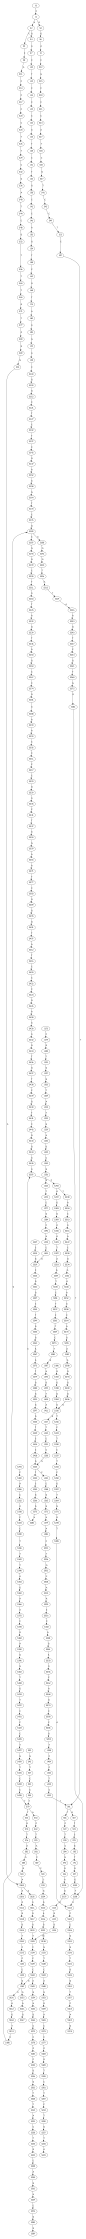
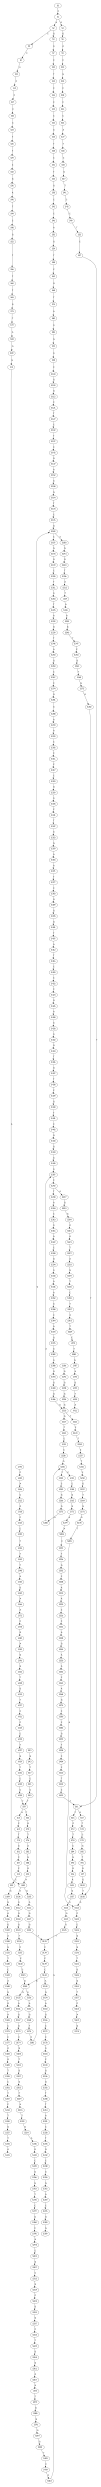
  strict digraph {
    fontname="IBM Plex Sans"
    node [fontname="IBM Plex Sans"]
    edge [fontname="IBM Plex Sans"]
    S0
    S1
    S2
    S3
    S4
    S5
    S6
    S7
    S8
    S9
    S10
    S11
    S12
    S13
    S14
    S15
    S16
    S17
    S18
    S19
    S20
    S21
    S22
    S23
    S24
    S25
    S26
    S27
    S28
    S29
    S30
    S31
    S32
    S33
    S34
    S36
    S37
    S38
    S40
    S41
    S42
    S39
    S43
    S44
    S45
    S46
    S47
    S48
    S49
    S50
    S51
    S52
    S53
    S54
    S55
    S56
    S57
    S58
    S59
    S60
    S61
    S62
    S63
    S64
    S65
    S66
    S67
    S68
    S69
    S70
    S71
    S72
    S73
    S74
    S75
    S76
    S77
    S78
    S79
    S80
    S81
    S82
    S83
    S84
    S85
    S86
    S87
    S88
    S89
    S90
    S91
    S92
    S93
    S94
    S95
    S96
    S97
    S98
    S99
    S100
    S101
    S102
    S103
    S104
    S105
    S106
    S107
    S108
    S109
    S110
    S111
    S112
    S113
    S114
    S115
    S116
    S117
    S118
    S119
    S120
    S121
    S122
    S123
    S124
    S125
    S126
    S127
    S128
    S129
    S130
    S131
    S132
    S133
    S134
    S135
    S136
    S137
    S138
    S139
    S140
    S141
    S142
    S143
    S144
    S145
    S146
    S147
    S148
    S149
    S150
    S151
    S152
    S153
    S154
    S155
    S156
    S157
    S158
    S159
    S160
    S161
    S162
    S163
    S164
    S165
    S166
    S167
    S168
    S169
    S170
    S171
    S172
    S173
    S174
    S175
    S176
    S177
    S178
    S179
    S180
    S182
    S183
    S184
    S185
    S187
    S188
    S189
    S190
    S191
    S186
    S192
    S193
    S194
    S195
    S196
    S197
    S198
    S199
    S200
    S201
    S202
    S203
    S204
    S205
    S206
    S207
    S208
    S209
    S210
    S211
    S212
    S213
    S214
    S215
    S216
    S217
    S218
    S219
    S220
    S221
    S222
    S223
    S224
    S225
    S226
    S227
    S228
    S229
    S230
    S231
    S232
    S233
    S234
    S235
    S236
    S237
    S238
    S239
    S240
    S241
    S242
    S243
    S244
    S245
    S246
    S247
    S248
    S249
    S250
    S251
    S252
    S253
    S254
    S255
    S256
    S257
    S258
    S259
    S260
    S261
    S262
    S263
    S264
    S265
    S266
    S267
    S268
    S269
    S270
    S271
    S272
    S273
    S274
    S275
    S276
    S277
    S278
    S279
    S280
    S281
    S282
    S283
    S284
    S285
    S286
    S287
    S288
    S289
    S290
    S291
    S292
    S293
    S295
    S296
    S297
    S298
    S299
    S294
    S300
    S301
    S302
    S303
    S304
    S305
    S306
    S307
    S308
    S309
    S310
    S311
    S312
    S313
    S314
    S315
    S316
    S317
    S318
    S319
    S320
    S321
    S322
    S323
    S324
    S325
    S326
    S327
    S328
    S329
    S330
    S331
    S332
    S333
    S334
    S335
    S336
    S337
    S338
    S339
    S340
    S341
    S342
    S343
    S344
    S345
    S346
    S347
    S348
    S349
    S350
    S351
    S352
    S353
    S354
    S355
    S356
    S357
    S358
    S359
    S360
    S361
    S362
    S363
    S364
    S365
    S366
    S367
    S368
    S369
    S370
    S371
    S372
    S373
    S374
    S375
    S376
    S377
    S378
    S379
    S380
    S381
    S382
    S383
    S384
    S385
    S386
    S387
    S388
    S389
    S390
    S391
    S392
    S393
    S394
    S395
    S396
    S397
    S398
    S399
    S400
    S401
    S402
    S403
    S404
    S405
    S406
    S407
    S408
    S409
    S410
    S411
    S412
    S413
    S414
    S415
    S416
    S417
    S418
    S419
    S420
    S421
    S422
    S423
    S424
    S425
    S426
    S427
    S428
    S429
    S430
    S431
    S432
    S433
    S434
    S435
    S436
    S437
    S438
    S439
    S440
    S441
    S442
    S443
    S444
    S445
    S0 -> S1 [label=C]
    S1 -> S2 [label=A]
    S1 -> S3 [label=G]
    S2 -> S4 [label=G]
    S2 -> S5 [label=C]
    S3 -> S6 [label=G]
    S4 -> S7 [label=A]
    S5 -> S8 [label=C]
    S6 -> S9 [label=A]
    S7 -> S10 [label=C]
    S8 -> S11 [label=A]
    S9 -> S12 [label=C]
    S10 -> S13 [label=T]
    S11 -> S14 [label=C]
    S12 -> S15 [label=G]
    S13 -> S16 [label=C]
    S14 -> S17 [label=C]
    S15 -> S18 [label=C]
    S16 -> S19 [label=C]
    S17 -> S20 [label=C]
    S18 -> S21 [label=C]
    S19 -> S22 [label=C]
    S20 -> S23 [label=C]
    S21 -> S24 [label=C]
    S22 -> S25 [label=A]
    S23 -> S26 [label=T]
    S24 -> S27 [label=A]
    S25 -> S28 [label=T]
    S26 -> S29 [label=T]
    S27 -> S30 [label=T]
    S28 -> S31 [label=C]
    S29 -> S32 [label=C]
    S30 -> S33 [label=C]
    S31 -> S34 [label=T]
    S32 -> S36 [label=G]
    S33 -> S37 [label=G]
    S34 -> S38 [label=G]
    S36 -> S40 [label=A]
    S37 -> S41 [label=T]
    S38 -> S42 [label=C]
    S40 -> S44 [label=T]
    S41 -> S45 [label=C]
    S42 -> S46 [label=C]
    S39 -> S43 [label=G]
    S43 -> S47 [label=T]
    S44 -> S48 [label=C]
    S45 -> S49 [label=C]
    S46 -> S50 [label=A]
    S47 -> S51 [label=C]
    S48 -> S52 [label=G]
    S49 -> S53 [label=T]
    S50 -> S54 [label=G]
    S51 -> S55 [label=C]
    S52 -> S56 [label=T]
    S53 -> S57 [label=C]
    S54 -> S58 [label=T]
    S55 -> S59 [label=T]
    S56 -> S60 [label=T]
    S57 -> S61 [label=T]
    S58 -> S62 [label=C]
    S59 -> S63 [label=A]
    S59 -> S64 [label=T]
    S60 -> S65 [label=T]
    S61 -> S66 [label=T]
    S61 -> S67 [label=G]
    S62 -> S68 [label=G]
    S63 -> S69 [label=C]
    S64 -> S70 [label=G]
    S65 -> S71 [label=G]
    S66 -> S72 [label=C]
    S67 -> S73 [label=T]
    S68 -> S74 [label=T]
    S69 -> S75 [label=T]
    S70 -> S76 [label=T]
    S71 -> S77 [label=T]
    S72 -> S78 [label=T]
    S73 -> S79 [label=C]
    S74 -> S80 [label=A]
    S75 -> S81 [label=A]
    S76 -> S82 [label=A]
    S77 -> S83 [label=A]
    S78 -> S84 [label=C]
    S79 -> S85 [label=G]
    S80 -> S86 [label=A]
    S81 -> S87 [label=C]
    S82 -> S88 [label=G]
    S83 -> S89 [label=G]
    S84 -> S90 [label=G]
    S85 -> S91 [label=T]
    S86 -> S92 [label=G]
    S87 -> S93 [label=C]
    S88 -> S94 [label=G]
    S89 -> S95 [label=G]
    S90 -> S96 [label=G]
    S91 -> S97 [label=G]
    S92 -> S98 [label=A]
    S93 -> S99 [label=C]
    S94 -> S100 [label=A]
    S95 -> S100 [label=A]
    S96 -> S101 [label=A]
    S97 -> S102 [label=G]
    S98 -> S103 [label=C]
    S99 -> S104 [label=G]
    S100 -> S105 [label=G]
    S100 -> S106 [label=A]
    S101 -> S107 [label=G]
    S102 -> S108 [label=T]
    S103 -> S109 [label=G]
    S104 -> S110 [label=G]
    S105 -> S111 [label=A]
    S106 -> S112 [label=A]
    S107 -> S113 [label=A]
    S108 -> S114 [label=A]
    S109 -> S115 [label=G]
    S110 -> S116 [label=A]
    S111 -> S117 [label=G]
    S112 -> S118 [label=G]
    S113 -> S119 [label=G]
    S114 -> S120 [label=C]
    S115 -> S121 [label=C]
    S116 -> S122 [label=G]
    S117 -> S123 [label=G]
    S118 -> S124 [label=G]
    S119 -> S125 [label=G]
    S120 -> S126 [label=C]
    S121 -> S127 [label=T]
    S122 -> S128 [label=A]
    S123 -> S129 [label=T]
    S124 -> S130 [label=T]
    S125 -> S129 [label=T]
    S126 -> S131 [label=G]
    S127 -> S132 [label=C]
    S128 -> S133 [label=G]
    S129 -> S134 [label=C]
    S130 -> S135 [label=C]
    S131 -> S136 [label=G]
    S132 -> S137 [label=T]
    S133 -> S138 [label=T]
    S134 -> S139 [label=C]
    S135 -> S140 [label=C]
    S136 -> S141 [label=T]
    S137 -> S142 [label=C]
    S138 -> S143 [label=C]
    S139 -> S144 [label=C]
    S140 -> S145 [label=C]
    S141 -> S146 [label=G]
    S142 -> S147 [label=G]
    S143 -> S148 [label=A]
    S144 -> S149 [label=A]
    S144 -> S150 [label=G]
    S145 -> S150 [label=G]
    S146 -> S151 [label=G]
    S147 -> S152 [label=A]
    S148 -> S153 [label=G]
    S149 -> S154 [label=G]
    S150 -> S155 [label=G]
    S150 -> S156 [label=A]
    S151 -> S157 [label=T]
    S152 -> S158 [label=A]
    S153 -> S159 [label=G]
    S154 -> S160 [label=A]
    S155 -> S161 [label=A]
    S156 -> S162 [label=A]
    S157 -> S163 [label=C]
    S158 -> S164 [label=G]
    S159 -> S165 [label=A]
    S160 -> S166 [label=G]
    S161 -> S167 [label=G]
    S162 -> S168 [label=G]
    S163 -> S169 [label=A]
    S164 -> S170 [label=T]
    S165 -> S171 [label=C]
    S166 -> S172 [label=C]
+   S167 -> S173 [label=G]
    S168 -> S174 [label=T]
    S169 -> S175 [label=G]
    S170 -> S176 [label=C]
    S171 -> S177 [label=C]
    S172 -> S178 [label=C]
    S173 -> S179 [label=C]
    S174 -> S180 [label=C]
    S176 -> S182 [label=G]
    S177 -> S183 [label=A]
    S178 -> S184 [label=A]
    S179 -> S185 [label=G]
    S180 -> S182 [label=G]
    S182 -> S187 [label=C]
    S182 -> S188 [label=A]
    S183 -> S189 [label=G]
    S184 -> S190 [label=C]
    S185 -> S191 [label=T]
    S187 -> S193 [label=G]
    S188 -> S194 [label=G]
    S189 -> S195 [label=T]
    S190 -> S196 [label=G]
    S191 -> S197 [label=G]
    S186 -> S192 [label=G]
    S192 -> S198 [label=G]
    S193 -> S199 [label=G]
    S194 -> S200 [label=G]
    S195 -> S201 [label=C]
    S196 -> S202 [label=G]
    S197 -> S203 [label=G]
    S198 -> S204 [label=G]
    S199 -> S205 [label=C]
    S200 -> S206 [label=T]
    S201 -> S207 [label=T]
    S202 -> S208 [label=T]
    S203 -> S209 [label=T]
    S204 -> S210 [label=G]
    S205 -> S211 [label=T]
    S206 -> S212 [label=A]
    S207 -> S213 [label=C]
    S208 -> S214 [label=T]
    S209 -> S215 [label=A]
    S210 -> S216 [label=T]
    S210 -> S217 [label=G]
    S211 -> S218 [label=A]
    S212 -> S219 [label=T]
    S213 -> S220 [label=T]
    S214 -> S221 [label=A]
    S215 -> S222 [label=T]
    S216 -> S223 [label=C]
    S217 -> S224 [label=T]
    S218 -> S225 [label=T]
    S219 -> S226 [label=A]
    S220 -> S227 [label=G]
    S221 -> S228 [label=C]
    S222 -> S229 [label=G]
    S223 -> S230 [label=T]
    S224 -> S231 [label=C]
    S225 -> S232 [label=A]
    S226 -> S233 [label=A]
    S227 -> S234 [label=T]
    S228 -> S235 [label=T]
    S229 -> S236 [label=A]
    S230 -> S237 [label=C]
    S231 -> S238 [label=C]
    S232 -> S239 [label=G]
    S233 -> S240 [label=G]
    S234 -> S241 [label=A]
    S235 -> S242 [label=G]
    S236 -> S243 [label=G]
    S237 -> S244 [label=T]
    S238 -> S245 [label=G]
    S239 -> S246 [label=T]
    S240 -> S247 [label=T]
    S242 -> S248 [label=C]
    S243 -> S249 [label=C]
    S244 -> S250 [label=C]
    S245 -> S251 [label=C]
    S245 -> S252 [label=T]
    S246 -> S253 [label=A]
    S247 -> S254 [label=C]
    S248 -> S255 [label=A]
    S249 -> S256 [label=G]
    S250 -> S257 [label=G]
    S251 -> S258 [label=C]
    S252 -> S259 [label=C]
    S253 -> S260 [label=G]
    S254 -> S261 [label=G]
    S255 -> S262 [label=G]
    S256 -> S263 [label=G]
    S257 -> S264 [label=T]
    S258 -> S265 [label=G]
    S259 -> S266 [label=G]
    S260 -> S267 [label=C]
    S261 -> S268 [label=T]
    S262 -> S269 [label=A]
    S263 -> S270 [label=T]
    S264 -> S271 [label=G]
    S265 -> S272 [label=G]
    S266 -> S273 [label=G]
    S267 -> S274 [label=C]
    S268 -> S275 [label=G]
    S269 -> S276 [label=C]
    S270 -> S277 [label=C]
    S271 -> S278 [label=G]
    S272 -> S279 [label=A]
    S273 -> S280 [label=A]
    S274 -> S281 [label=G]
    S275 -> S282 [label=G]
    S276 -> S283 [label=G]
    S277 -> S284 [label=G]
    S278 -> S285 [label=T]
    S279 -> S286 [label=A]
    S280 -> S287 [label=A]
    S281 -> S288 [label=A]
    S282 -> S108 [label=T]
    S283 -> S289 [label=G]
    S284 -> S290 [label=C]
    S285 -> S114 [label=A]
    S286 -> S291 [label=C]
    S287 -> S292 [label=C]
    S288 -> S293 [label=A]
    S290 -> S295 [label=A]
    S291 -> S296 [label=T]
    S292 -> S297 [label=A]
    S292 -> S298 [label=T]
    S293 -> S299 [label=A]
    S295 -> S301 [label=C]
    S296 -> S302 [label=G]
    S297 -> S303 [label=G]
    S298 -> S304 [label=A]
    S299 -> S305 [label=C]
    S294 -> S300 [label=C]
    S300 -> S306 [label=A]
-   S301 -> S319 [label=G]
+   S301 -> S307 [label=G]
    S302 -> S308 [label=C]
    S303 -> S309 [label=G]
    S304 -> S310 [label=C]
    S305 -> S311 [label=C]
    S306 -> S312 [label=C]
    S307 -> S313 [label=C]
    S308 -> S314 [label=A]
    S309 -> S315 [label=A]
    S310 -> S316 [label=A]
    S311 -> S317 [label=C]
    S312 -> S318 [label=A]
    S313 -> S319 [label=G]
    S314 -> S320 [label=A]
    S315 -> S321 [label=A]
    S316 -> S322 [label=A]
    S317 -> S323 [label=C]
    S318 -> S324 [label=C]
    S319 -> S325 [label=C]
    S320 -> S326 [label=C]
    S321 -> S327 [label=T]
    S322 -> S328 [label=C]
    S323 -> S329 [label=G]
    S324 -> S330 [label=C]
    S325 -> S331 [label=G]
    S326 -> S332 [label=C]
    S327 -> S333 [label=A]
    S328 -> S334 [label=G]
    S329 -> S335 [label=A]
    S330 -> S336 [label=T]
    S331 -> S337 [label=G]
    S332 -> S338 [label=A]
    S333 -> S339 [label=G]
    S334 -> S340 [label=A]
    S335 -> S341 [label=C]
    S336 -> S342 [label=T]
    S337 -> S343 [label=C]
    S338 -> S344 [label=G]
    S339 -> S345 [label=T]
    S340 -> S346 [label=A]
    S341 -> S347 [label=T]
    S342 -> S348 [label=T]
    S343 -> S349 [label=T]
    S344 -> S350 [label=A]
    S345 -> S351 [label=C]
    S346 -> S352 [label=A]
    S347 -> S353 [label=A]
    S348 -> S354 [label=A]
    S349 -> S355 [label=G]
    S350 -> S356 [label=A]
    S351 -> S357 [label=T]
    S352 -> S358 [label=A]
    S353 -> S359 [label=G]
    S354 -> S360 [label=G]
    S355 -> S361 [label=G]
    S356 -> S362 [label=C]
    S357 -> S363 [label=C]
    S358 -> S364 [label=C]
    S359 -> S365 [label=A]
    S360 -> S366 [label=A]
    S361 -> S367 [label=A]
    S362 -> S368 [label=A]
    S363 -> S369 [label=T]
    S364 -> S370 [label=A]
    S365 -> S371 [label=A]
    S366 -> S372 [label=A]
    S367 -> S373 [label=A]
    S368 -> S374 [label=G]
    S369 -> S375 [label=C]
    S370 -> S376 [label=G]
    S371 -> S377 [label=T]
    S372 -> S378 [label=C]
    S373 -> S379 [label=T]
    S374 -> S380 [label=C]
    S375 -> S381 [label=T]
    S376 -> S382 [label=A]
    S377 -> S383 [label=C]
    S378 -> S384 [label=G]
    S379 -> S385 [label=G]
    S380 -> S386 [label=C]
    S381 -> S387 [label=G]
    S382 -> S388 [label=A]
    S383 -> S389 [label=G]
    S384 -> S390 [label=A]
    S385 -> S391 [label=G]
    S386 -> S392 [label=G]
    S387 -> S393 [label=A]
    S388 -> S394 [label=G]
    S389 -> S395 [label=G]
    S390 -> S396 [label=G]
    S391 -> S397 [label=G]
    S392 -> S398 [label=T]
    S393 -> S399 [label=G]
    S394 -> S400 [label=G]
    S395 -> S401 [label=G]
    S396 -> S402 [label=G]
    S397 -> S403 [label=G]
    S398 -> S404 [label=C]
    S399 -> S405 [label=T]
    S400 -> S406 [label=G]
    S401 -> S407 [label=T]
    S402 -> S408 [label=T]
    S403 -> S409 [label=T]
    S404 -> S410 [label=C]
    S405 -> S411 [label=A]
    S406 -> S210 [label=G]
    S407 -> S412 [label=A]
    S408 -> S413 [label=G]
    S409 -> S414 [label=C]
    S410 -> S415 [label=T]
    S412 -> S416 [label=T]
    S413 -> S417 [label=T]
    S414 -> S418 [label=C]
    S415 -> S419 [label=C]
    S416 -> S420 [label=C]
    S417 -> S421 [label=C]
    S418 -> S245 [label=G]
    S419 -> S61 [label=T]
    S420 -> S422 [label=C]
    S421 -> S423 [label=C]
    S422 -> S424 [label=C]
    S423 -> S425 [label=C]
    S424 -> S426 [label=G]
    S425 -> S427 [label=T]
    S426 -> S428 [label=A]
    S427 -> S429 [label=G]
    S428 -> S430 [label=A]
    S429 -> S431 [label=T]
    S430 -> S432 [label=A]
    S431 -> S433 [label=C]
    S432 -> S434 [label=G]
    S433 -> S435 [label=C]
    S434 -> S436 [label=T]
    S435 -> S59 [label=T]
    S436 -> S437 [label=G]
    S437 -> S438 [label=T]
    S438 -> S439 [label=C]
    S439 -> S440 [label=G]
    S440 -> S441 [label=T]
    S441 -> S442 [label=C]
    S442 -> S443 [label=G]
    S443 -> S444 [label=G]
    S444 -> S445 [label=A]
    S445 -> S287 [label=A]
  }
